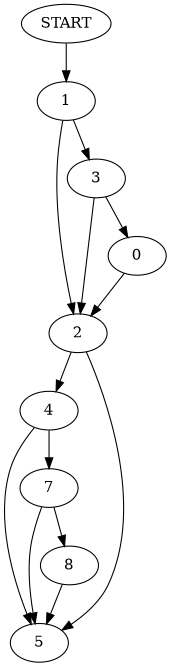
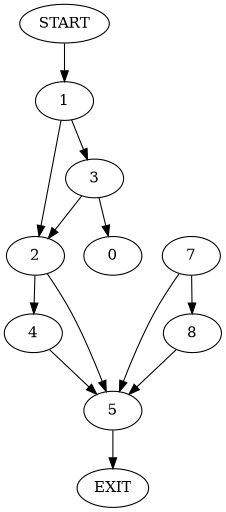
  digraph {
    n1 [label=START]
    1
    2
    3
+   n5 [label=EXIT]
    4
    5
    n8 [label=0]
    7
    8
    n1 -> 1
    1 -> 2
    1 -> 3
    2 -> 4
    2 -> 5
    3 -> 2
    3 -> n8
    4 -> 5
-   4 -> 7
-   n8 -> 2
+   5 -> n5
    7 -> 5
    7 -> 8
    8 -> 5
  }
